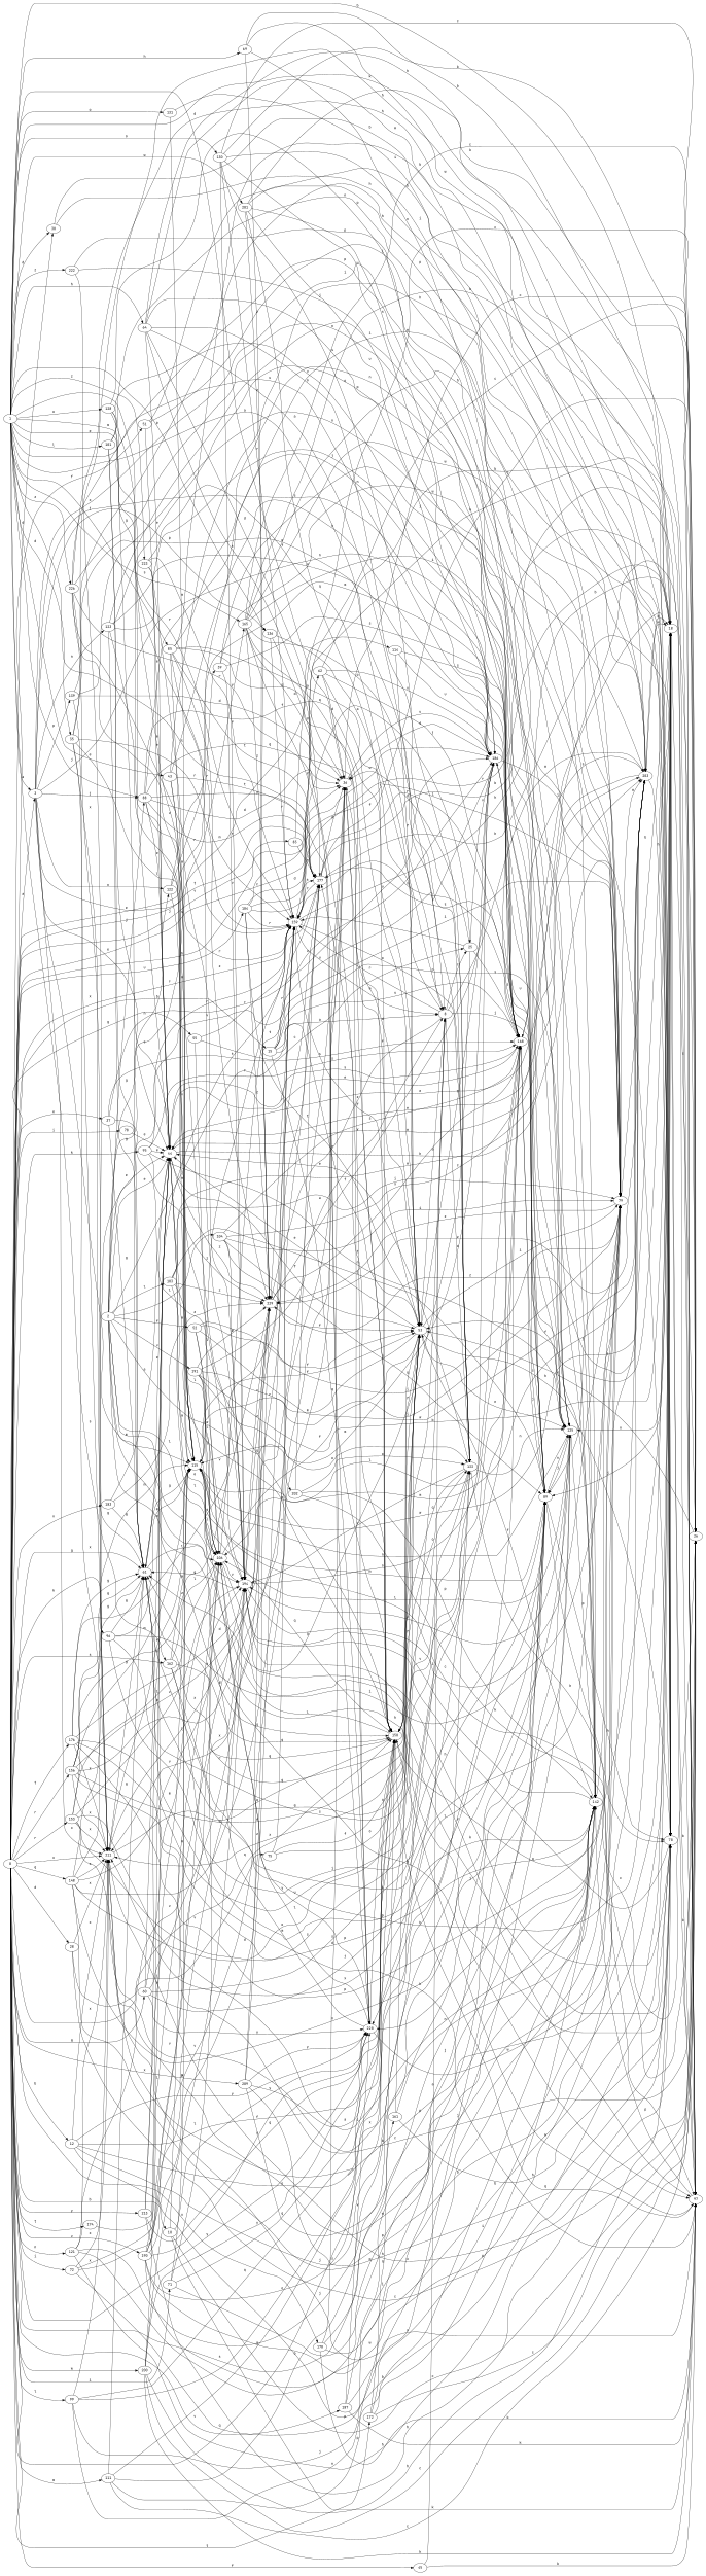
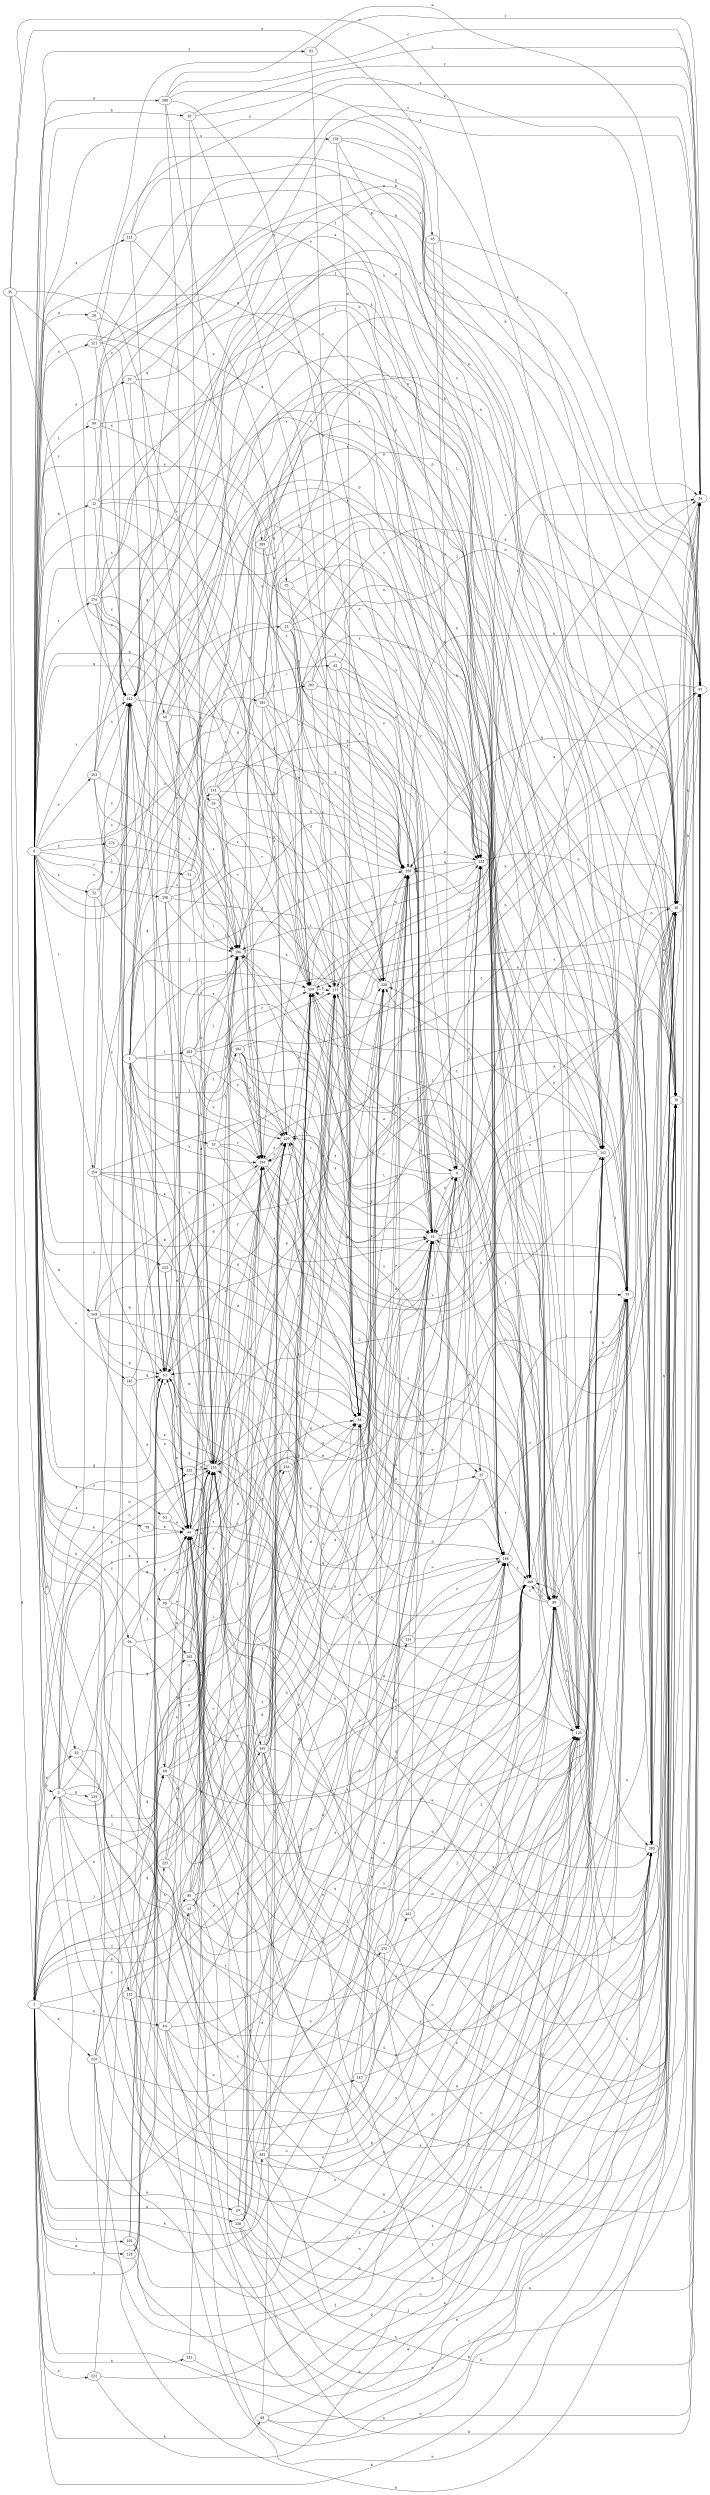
  strict digraph {
    fontname="JetBrains Mono"
    rankdir=LR
    node [fontname="JetBrains Mono"]
    edge [fontname="JetBrains Mono"]
    0
    3
    10
    12
    15
    25
    28
    30
    37
    39
    45
    51
    55
    60
    61
    62
    71
    72
    75
    78
    83
    95
    96
    99
    111
    114
    121
    148
    150
    153
    156
    159
    161
    162
    172
    174
    176
    178
    183
    184
    187
    190
    200
    209
    211
    213
    220
    44
    88
    115
    136
    177
    122
    79
    123
    125
    139
    168
    97
    26
    18
    89
    133
    53
    186
    142
    36
    70
    194
    203
    8
    106
    229
    1
    35
    43
    64
    69
    85
    101
    128
    130
    131
    165
    201
    222
    223
    226
    2
    52
    103
    104
    191
    202
    0 -> 3 [label=a]
    0 -> 10 [label=b]
    0 -> 12 [label=b]
    0 -> 15 [label=b]
    0 -> 25 [label=c]
    0 -> 28 [label=d]
    0 -> 30 [label=d]
    0 -> 37 [label=e]
    0 -> 39 [label=e]
    0 -> 45 [label=f]
    0 -> 51 [label=f]
    0 -> 55 [label=g]
    0 -> 60 [label=g]
    0 -> 61 [label=g]
    0 -> 62 [label=h]
    0 -> 71 [label=i]
    0 -> 72 [label=i]
    0 -> 75 [label=i]
    0 -> 78 [label=i]
    0 -> 83 [label=j]
    0 -> 95 [label=k]
    0 -> 96 [label=k]
    0 -> 99 [label=l]
    0 -> 111 [label=m]
    0 -> 114 [label=m]
    0 -> 121 [label=n]
    0 -> 148 [label=q]
    0 -> 150 [label=q]
    0 -> 153 [label=r]
    0 -> 156 [label=r]
    0 -> 159 [label=r]
    0 -> 161 [label=s]
    0 -> 162 [label=s]
    0 -> 172 [label=t]
    0 -> 174 [label=t]
    0 -> 176 [label=t]
    0 -> 178 [label=u]
    0 -> 183 [label=u]
    0 -> 184 [label=u]
    0 -> 187 [label=v]
    0 -> 190 [label=v]
    0 -> 200 [label=w]
    0 -> 209 [label=x]
    0 -> 211 [label=x]
    0 -> 213 [label=y]
    0 -> 220 [label=y]
    3 -> 211 [label=x]
    3 -> 44 [label=e]
    3 -> 88 [label=j]
    3 -> 115 [label=m]
    3 -> 136 [label=p]
    3 -> 177 [label=t]
    3 -> 122 [label=n]
    3 -> 79 [label=i]
    3 -> 123 [label=n]
    3 -> 125 [label=n]
    3 -> 139 [label=p]
    3 -> 168 [label=s]
    10 -> 220 [label=y]
    10 -> 115 [label=m]
    10 -> 97 [label=k]
    10 -> 26 [label=c]
    12 -> 211 [label=x]
    12 -> 220 [label=y]
    12 -> 18 [label=b]
    12 -> 89 [label=j]
    12 -> 133 [label=o]
    12 -> 53 [label=f]
    15 -> 150 [label=q]
    15 -> 159 [label=r]
    15 -> 79 [label=i]
    15 -> 168 [label=s]
    15 -> 53 [label=f]
    15 -> 186 [label=u]
    15 -> 142 [label=p]
    25 -> 61 [label=g]
    25 -> 159 [label=r]
    25 -> 168 [label=s]
    25 -> 186 [label=u]
    25 -> 36 [label=d]
    28 -> 150 [label=q]
    28 -> 211 [label=x]
    28 -> 26 [label=c]
    30 -> 18 [label=b]
    30 -> 70 [label=h]
    37 -> 61 [label=g]
    37 -> 150 [label=q]
    37 -> 168 [label=s]
    37 -> 186 [label=u]
    39 -> 79 [label=i]
    39 -> 168 [label=s]
    39 -> 194 [label=v]
    39 -> 203 [label=w]
    45 -> 97 [label=k]
    45 -> 8 [label=a]
    51 -> 44 [label=e]
    51 -> 79 [label=i]
    51 -> 18 [label=b]
    55 -> 159 [label=r]
    55 -> 8 [label=a]
    55 -> 106 [label=l]
    60 -> 159 [label=r]
    60 -> 220 [label=y]
    60 -> 44 [label=e]
    60 -> 168 [label=s]
    60 -> 89 [label=j]
    60 -> 106 [label=l]
    61 -> 44 [label=e]
    61 -> 177 [label=t]
    61 -> 79 [label=i]
    61 -> 97 [label=k]
    61 -> 106 [label=l]
    62 -> 18 [label=b]
    62 -> 89 [label=j]
    62 -> 53 [label=f]
    62 -> 186 [label=u]
    62 -> 36 [label=d]
    71 -> 150 [label=q]
    71 -> 115 [label=m]
    71 -> 142 [label=p]
    71 -> 106 [label=l]
    72 -> 211 [label=x]
    72 -> 142 [label=p]
    72 -> 194 [label=v]
    72 -> 229 [label=z]
    75 -> 159 [label=r]
    75 -> 133 [label=o]
    75 -> 53 [label=f]
    78 -> 44 [label=e]
    83 -> 177 [label=t]
    83 -> 26 [label=c]
    95 -> 44 [label=e]
    95 -> 125 [label=n]
    95 -> 168 [label=s]
    95 -> 186 [label=u]
    95 -> 229 [label=z]
    96 -> 61 [label=g]
    96 -> 115 [label=m]
    96 -> 79 [label=i]
    96 -> 168 [label=s]
    96 -> 89 [label=j]
    99 -> 150 [label=q]
    99 -> 211 [label=x]
    99 -> 125 [label=n]
    99 -> 89 [label=j]
    99 -> 133 [label=o]
    111 -> 61 [label=g]
    111 -> 150 [label=q]
    111 -> 26 [label=c]
    111 -> 133 [label=o]
    111 -> 142 [label=p]
    114 -> 168 [label=s]
    114 -> 53 [label=f]
    114 -> 186 [label=u]
    121 -> 211 [label=x]
    121 -> 89 [label=j]
    121 -> 70 [label=h]
    121 -> 194 [label=v]
    121 -> 203 [label=w]
    148 -> 61 [label=g]
    148 -> 211 [label=x]
    148 -> 44 [label=e]
    148 -> 125 [label=n]
    148 -> 168 [label=s]
    148 -> 36 [label=d]
    148 -> 70 [label=h]
    148 -> 194 [label=v]
    150 -> 61 [label=g]
    150 -> 177 [label=t]
    150 -> 97 [label=k]
    150 -> 133 [label=o]
    150 -> 53 [label=f]
    150 -> 106 [label=l]
    153 -> 211 [label=x]
    153 -> 115 [label=m]
    153 -> 79 [label=i]
    153 -> 18 [label=b]
    153 -> 133 [label=o]
    153 -> 194 [label=v]
    153 -> 106 [label=l]
    156 -> 61 [label=g]
    156 -> 211 [label=x]
    156 -> 115 [label=m]
    156 -> 177 [label=t]
    156 -> 53 [label=f]
    156 -> 142 [label=p]
    156 -> 36 [label=d]
    156 -> 229 [label=z]
    159 -> 177 [label=t]
    159 -> 168 [label=s]
    159 -> 97 [label=k]
    159 -> 26 [label=c]
    159 -> 133 [label=o]
    159 -> 53 [label=f]
    159 -> 8 [label=a]
    161 -> 89 [label=j]
    161 -> 53 [label=f]
    161 -> 70 [label=h]
    162 -> 150 [label=q]
    162 -> 115 [label=m]
    162 -> 18 [label=b]
    162 -> 142 [label=p]
    162 -> 106 [label=l]
    172 -> 150 [label=q]
    172 -> 26 [label=c]
    172 -> 89 [label=j]
    172 -> 142 [label=p]
    174 -> 106 [label=l]
    176 -> 61 [label=g]
    176 -> 211 [label=x]
    176 -> 177 [label=t]
    176 -> 26 [label=c]
    176 -> 186 [label=u]
    176 -> 142 [label=p]
    176 -> 36 [label=d]
    178 -> 125 [label=n]
    178 -> 97 [label=k]
    178 -> 18 [label=b]
    178 -> 36 [label=d]
    183 -> 61 [label=g]
    183 -> 44 [label=e]
    183 -> 229 [label=z]
    184 -> 159 [label=r]
    184 -> 79 [label=i]
    184 -> 97 [label=k]
    184 -> 53 [label=f]
    184 -> 186 [label=u]
    184 -> 36 [label=d]
    184 -> 229 [label=z]
    187 -> 220 [label=y]
    187 -> 79 [label=i]
    187 -> 97 [label=k]
    187 -> 89 [label=j]
    190 -> 220 [label=y]
    190 -> 44 [label=e]
    190 -> 79 [label=i]
    190 -> 168 [label=s]
    190 -> 142 [label=p]
    190 -> 36 [label=d]
    190 -> 194 [label=v]
    190 -> 106 [label=l]
    200 -> 220 [label=y]
    200 -> 44 [label=e]
    200 -> 97 [label=k]
    200 -> 26 [label=c]
    200 -> 70 [label=h]
    200 -> 194 [label=v]
    209 -> 159 [label=r]
    209 -> 220 [label=y]
    209 -> 18 [label=b]
    209 -> 142 [label=p]
    209 -> 8 [label=a]
    209 -> 229 [label=z]
    211 -> 61 [label=g]
    211 -> 150 [label=q]
    211 -> 115 [label=m]
    211 -> 203 [label=w]
    213 -> 150 [label=q]
    213 -> 44 [label=e]
    213 -> 115 [label=m]
    213 -> 70 [label=h]
    220 -> 150 [label=q]
    220 -> 115 [label=m]
    220 -> 203 [label=w]
    220 -> 106 [label=l]
    44 -> 115 [label=m]
    44 -> 168 [label=s]
    44 -> 53 [label=f]
    44 -> 70 [label=h]
    44 -> 203 [label=w]
    44 -> 106 [label=l]
    44 -> 229 [label=z]
    88 -> 150 [label=q]
    88 -> 159 [label=r]
    88 -> 220 [label=y]
    88 -> 44 [label=e]
    88 -> 177 [label=t]
    88 -> 125 [label=n]
    88 -> 53 [label=f]
    88 -> 36 [label=d]
    115 -> 61 [label=g]
    115 -> 159 [label=r]
    115 -> 220 [label=y]
    115 -> 125 [label=n]
    115 -> 26 [label=c]
    115 -> 53 [label=f]
    115 -> 203 [label=w]
    115 -> 106 [label=l]
    136 -> 159 [label=r]
    136 -> 36 [label=d]
    136 -> 8 [label=a]
    177 -> 159 [label=r]
    177 -> 211 [label=x]
    177 -> 26 [label=c]
    177 -> 18 [label=b]
    177 -> 36 [label=d]
    177 -> 70 [label=h]
    122 -> 115 [label=m]
    122 -> 168 [label=m]
    122 -> 203 [label=w]
    79 -> 211 [label=x]
    79 -> 18 [label=b]
    79 -> 89 [label=j]
    79 -> 203 [label=w]
    79 -> 229 [label=z]
    123 -> 61 [label=g]
    123 -> 79 [label=i]
    123 -> 89 [label=j]
    123 -> 186 [label=u]
    123 -> 142 [label=p]
    123 -> 194 [label=v]
    125 -> 211 [label=x]
    125 -> 177 [label=t]
    125 -> 89 [label=j]
    125 -> 142 [label=p]
    125 -> 194 [label=v]
    125 -> 106 [label=l]
    139 -> 211 [label=x]
    139 -> 125 [label=n]
    139 -> 36 [label=d]
    139 -> 70 [label=h]
    168 -> 159 [label=r]
    168 -> 44 [label=e]
    168 -> 18 [label=b]
    168 -> 89 [label=j]
    168 -> 106 [label=l]
    97 -> 150 [label=q]
    97 -> 211 [label=x]
    97 -> 18 [label=b]
    97 -> 142 [label=p]
    26 -> 211 [label=x]
    26 -> 53 [label=f]
    18 -> 150 [label=q]
    18 -> 159 [label=r]
    18 -> 44 [label=e]
    18 -> 125 [label=n]
    18 -> 97 [label=k]
    18 -> 26 [label=c]
    18 -> 89 [label=j]
    18 -> 53 [label=f]
    18 -> 203 [label=w]
    18 -> 229 [label=z]
    89 -> 220 [label=y]
    89 -> 115 [label=m]
    89 -> 125 [label=n]
    89 -> 168 [label=s]
    89 -> 26 [label=c]
    89 -> 186 [label=u]
    89 -> 70 [label=h]
    133 -> 150 [label=q]
    133 -> 44 [label=e]
    133 -> 125 [label=n]
    133 -> 70 [label=h]
    133 -> 194 [label=v]
    53 -> 61 [label=g]
    53 -> 150 [label=q]
    53 -> 211 [label=x]
    53 -> 44 [label=e]
    53 -> 115 [label=m]
    53 -> 79 [label=i]
    53 -> 125 [label=n]
    53 -> 36 [label=d]
    53 -> 70 [label=h]
    53 -> 8 [label=a]
    186 -> 115 [label=m]
    186 -> 79 [label=i]
    186 -> 168 [label=s]
    186 -> 53 [label=f]
    186 -> 36 [label=d]
    142 -> 220 [label=y]
    142 -> 79 [label=i]
    142 -> 53 [label=f]
    142 -> 194 [label=v]
    36 -> 220 [label=y]
    36 -> 26 [label=c]
    36 -> 53 [label=f]
    36 -> 186 [label=u]
    70 -> 194 [label=v]
    70 -> 106 [label=l]
    194 -> 61 [label=g]
    194 -> 79 [label=i]
    194 -> 168 [label=s]
    194 -> 97 [label=k]
    194 -> 229 [label=z]
    203 -> 44 [label=e]
    203 -> 115 [label=m]
    203 -> 168 [label=s]
    203 -> 18 [label=b]
    203 -> 70 [label=h]
    203 -> 229 [label=z]
    8 -> 25 [label=c]
    8 -> 61 [label=g]
    8 -> 159 [label=r]
    8 -> 89 [label=j]
    8 -> 133 [label=o]
    8 -> 203 [label=w]
    8 -> 229 [label=z]
    106 -> 44 [label=e]
    106 -> 177 [label=t]
    106 -> 53 [label=f]
    106 -> 70 [label=h]
    106 -> 194 [label=v]
    229 -> 159 [label=r]
    229 -> 211 [label=x]
    229 -> 168 [label=s]
    229 -> 186 [label=u]
    229 -> 194 [label=v]
    1 -> 3 [label=a]
    1 -> 30 [label=d]
    1 -> 159 [label=r]
    1 -> 162 [label=s]
    1 -> 44 [label=e]
    1 -> 88 [label=j]
    1 -> 115 [label=m]
    1 -> 136 [label=p]
    1 -> 177 [label=t]
    1 -> 97 [label=k]
    1 -> 18 [label=b]
    1 -> 186 [label=u]
    1 -> 36 [label=d]
    1 -> 8 [label=a]
-   1 -> 35 [label=d]
+   35 -> 1 [label=d]
    1 -> 43 [label=e]
    1 -> 64 [label=h]
    1 -> 69 [label=h]
    1 -> 85 [label=j]
    1 -> 101 [label=l]
    1 -> 128 [label=o]
    1 -> 130 [label=o]
    1 -> 131 [label=o]
    1 -> 165 [label=s]
    1 -> 201 [label=w]
    1 -> 222 [label=z]
    1 -> 223 [label=z]
    1 -> 226 [label=z]
    35 -> 61 [label=g]
    35 -> 159 [label=r]
    35 -> 211 [label=x]
    35 -> 133 [label=o]
    35 -> 70 [label=h]
    35 -> 106 [label=l]
    43 -> 115 [label=m]
    43 -> 177 [label=t]
    43 -> 186 [label=u]
    43 -> 70 [label=h]
    43 -> 106 [label=l]
    64 -> 44 [label=e]
    64 -> 177 [label=t]
    64 -> 168 [label=s]
    64 -> 133 [label=o]
    64 -> 36 [label=d]
    64 -> 70 [label=h]
    64 -> 203 [label=w]
    64 -> 8 [label=a]
    69 -> 125 [label=n]
    69 -> 18 [label=b]
    69 -> 203 [label=w]
    69 -> 229 [label=z]
    85 -> 150 [label=q]
    85 -> 115 [label=m]
    85 -> 177 [label=t]
    85 -> 125 [label=n]
    85 -> 18 [label=b]
    85 -> 194 [label=v]
    85 -> 8 [label=a]
    85 -> 229 [label=z]
    101 -> 61 [label=g]
    101 -> 44 [label=e]
    101 -> 186 [label=u]
    101 -> 142 [label=p]
    128 -> 61 [label=g]
    128 -> 159 [label=r]
    128 -> 115 [label=m]
    128 -> 125 [label=n]
    130 -> 159 [label=r]
    130 -> 79 [label=i]
    130 -> 97 [label=k]
    130 -> 26 [label=c]
    130 -> 133 [label=o]
    130 -> 186 [label=u]
    130 -> 194 [label=v]
    131 -> 115 [label=m]
    131 -> 79 [label=i]
    165 -> 150 [label=q]
    165 -> 220 [label=y]
    165 -> 79 [label=i]
    165 -> 97 [label=k]
    165 -> 26 [label=c]
    165 -> 133 [label=o]
    165 -> 36 [label=d]
    165 -> 70 [label=h]
    165 -> 203 [label=w]
    165 -> 229 [label=z]
    201 -> 150 [label=q]
    201 -> 168 [label=s]
    201 -> 97 [label=k]
    201 -> 186 [label=u]
    201 -> 142 [label=p]
    201 -> 229 [label=z]
    222 -> 211 [label=x]
    222 -> 89 [label=j]
    222 -> 142 [label=p]
    223 -> 159 [label=r]
    223 -> 44 [label=e]
    223 -> 53 [label=f]
    223 -> 194 [label=v]
    226 -> 159 [label=r]
    226 -> 211 [label=x]
    226 -> 220 [label=y]
    226 -> 125 [label=n]
    226 -> 142 [label=p]
    226 -> 70 [label=h]
    226 -> 194 [label=v]
    2 -> 25 [label=c]
    2 -> 150 [label=q]
    2 -> 159 [label=r]
    2 -> 44 [label=e]
    2 -> 88 [label=j]
    2 -> 122 [label=n]
    2 -> 97 [label=k]
    2 -> 70 [label=h]
    2 -> 194 [label=v]
    2 -> 106 [label=l]
    2 -> 165 [label=s]
    2 -> 52 [label=f]
    2 -> 103 [label=l]
    2 -> 104 [label=l]
    2 -> 191 [label=v]
    2 -> 202 [label=w]
    52 -> 79 [label=i]
    52 -> 53 [label=f]
    52 -> 194 [label=v]
    52 -> 203 [label=w]
    52 -> 106 [label=l]
    103 -> 150 [label=q]
    103 -> 115 [label=m]
    103 -> 79 [label=i]
    103 -> 89 [label=j]
    103 -> 203 [label=w]
    103 -> 229 [label=z]
    104 -> 79 [label=i]
    104 -> 168 [label=s]
    104 -> 26 [label=c]
    104 -> 89 [label=j]
    104 -> 53 [label=f]
    104 -> 194 [label=v]
    191 -> 150 [label=q]
    191 -> 79 [label=i]
    191 -> 18 [label=b]
    191 -> 133 [label=o]
    191 -> 8 [label=a]
    191 -> 106 [label=l]
    191 -> 229 [label=z]
    202 -> 177 [label=t]
    202 -> 97 [label=k]
    202 -> 133 [label=o]
    202 -> 142 [label=p]
  }
